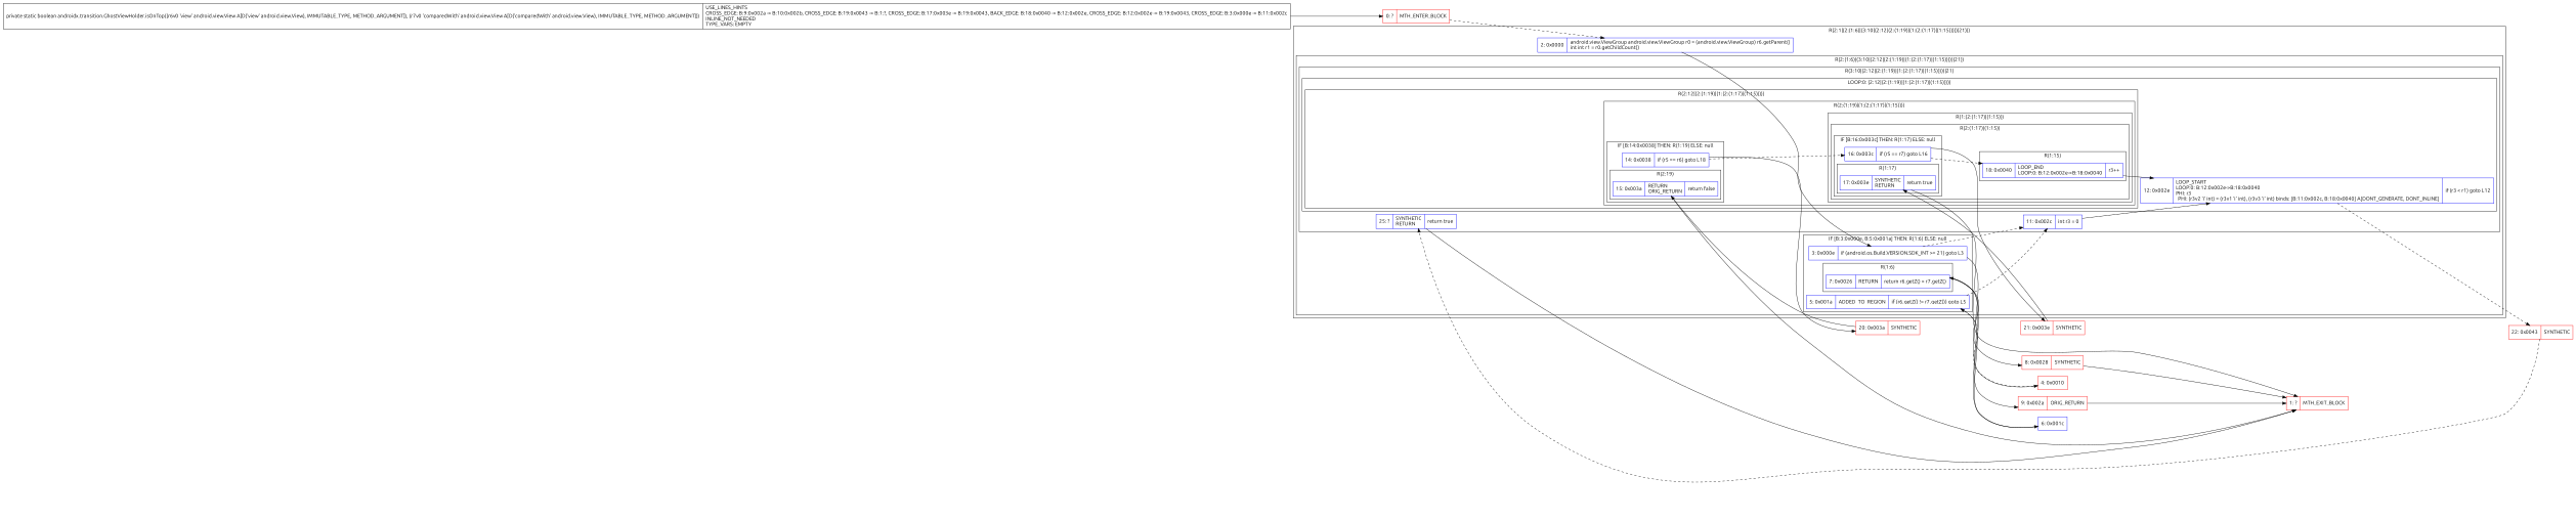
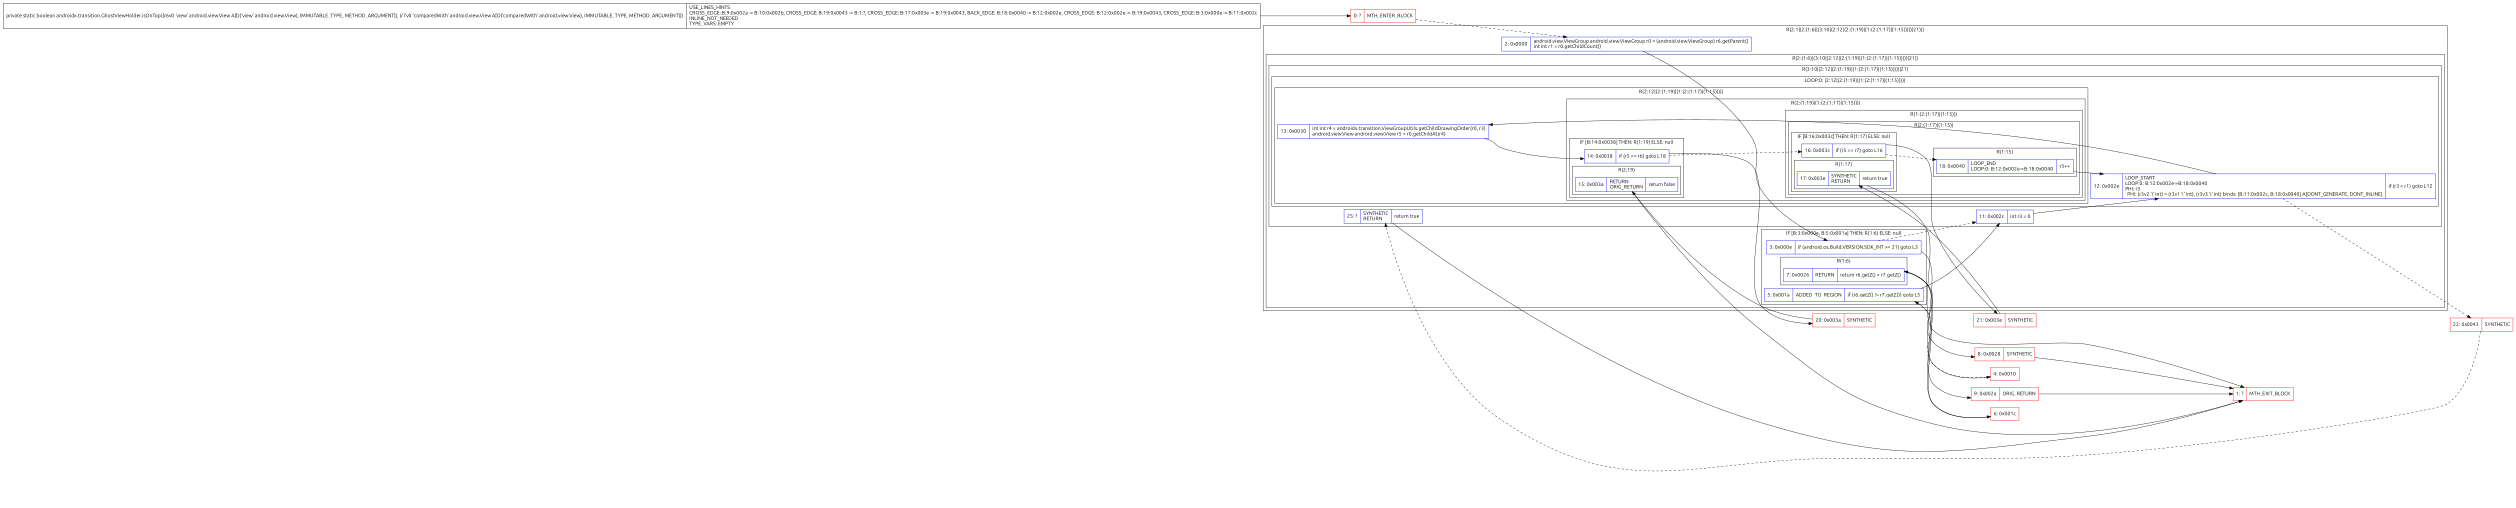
  digraph {
    fontname=Ubuntu
    rankdir=LR
    node [color=blue fontname=Ubuntu shape=record]
    edge [fontname=Ubuntu]
    n1 [label="{7\:\ 0x0026|RETURN\l|return r6.getZ() \> r7.getZ()\l}"]
    n2 [label="{3\:\ 0x000e|if (android.os.Build.VERSION.SDK_INT \>= 21) goto L3\l}"]
    n3 [label="{5\:\ 0x001a|ADDED_TO_REGION\l|if (r6.getZ() != r7.getZ()) goto L5\l}"]
    n4 [label="{15\:\ 0x003a|RETURN\lORIG_RETURN\l|return false\l}"]
    n5 [label="{14\:\ 0x0038|if (r5 == r6) goto L18\l}"]
    n6 [label="{17\:\ 0x003e|SYNTHETIC\lRETURN\l|return true\l}"]
    n7 [label="{16\:\ 0x003c|if (r5 == r7) goto L16\l}"]
    n8 [label="{18\:\ 0x0040|LOOP_END\lLOOP:0: B:12:0x002e\-\>B:18:0x0040\l|r3++\l}"]
+   n9 [label="{13\:\ 0x0030|int int r4 = androidx.transition.ViewGroupUtils.getChildDrawingOrder(r0, r3)\landroid.view.View android.view.View r5 = r0.getChildAt(r4)\l}"]
    n10 [label="{12\:\ 0x002e|LOOP_START\lLOOP:0: B:12:0x002e\-\>B:18:0x0040\lPHI: r3 \l  PHI: (r3v2 'i' int) = (r3v1 'i' int), (r3v3 'i' int) binds: [B:11:0x002c, B:18:0x0040] A[DONT_GENERATE, DONT_INLINE]\l|if (r3 \< r1) goto L12\l}"]
    n11 [label="{11\:\ 0x002c|int r3 = 0\l}"]
    n12 [label="{25\:\ ?|SYNTHETIC\lRETURN\l|return true\l}"]
    n13 [label="{2\:\ 0x0000|android.view.ViewGroup android.view.ViewGroup r0 = (android.view.ViewGroup) r6.getParent()\lint int r1 = r0.getChildCount()\l}"]
    n14 [color=red label="{8\:\ 0x0028|SYNTHETIC\l}"]
    n15 [color=red label="{9\:\ 0x002a|ORIG_RETURN\l}"]
    n16 [color=red label="{4\:\ 0x0010}"]
-   n17 [label="{6\:\ 0x001c}"]
+   n17 [color=red label="{6\:\ 0x001c}"]
    n18 [color=red label="{1\:\ ?|MTH_EXIT_BLOCK\l}"]
    n19 [color=red label="{20\:\ 0x003a|SYNTHETIC\l}"]
    n20 [color=red label="{21\:\ 0x003e|SYNTHETIC\l}"]
    n21 [color=red label="{22\:\ 0x0043|SYNTHETIC\l}"]
    n22 [color=red label="{0\:\ ?|MTH_ENTER_BLOCK\l}"]
    n23 [label="{private static boolean androidx.transition.GhostViewHolder.isOnTop((r6v0 'view' android.view.View A[D('view' android.view.View), IMMUTABLE_TYPE, METHOD_ARGUMENT]), (r7v0 'comparedWith' android.view.View A[D('comparedWith' android.view.View), IMMUTABLE_TYPE, METHOD_ARGUMENT]))  | USE_LINES_HINTS\lCROSS_EDGE: B:9:0x002a \-\> B:10:0x002b, CROSS_EDGE: B:19:0x0043 \-\> B:1:?, CROSS_EDGE: B:17:0x003e \-\> B:19:0x0043, BACK_EDGE: B:18:0x0040 \-\> B:12:0x002e, CROSS_EDGE: B:12:0x002e \-\> B:19:0x0043, CROSS_EDGE: B:3:0x000e \-\> B:11:0x002c\lINLINE_NOT_NEEDED\lTYPE_VARS: EMPTY\l}" color=""]
    subgraph cluster_1 {
      label="R(2:1|(2:(1:6)|(3:10|(2:12|(2:(1:19)|(1:(2:(1:17)|(1:15)))))|21)))"
      n13
      subgraph cluster_2 {
        label="R(2:(1:6)|(3:10|(2:12|(2:(1:19)|(1:(2:(1:17)|(1:15)))))|21))"
        subgraph cluster_3 {
          label="IF [B:3:0x000e, B:5:0x001a] THEN: R(1:6) ELSE: null"
          n2
          n3
          subgraph cluster_4 {
            label="R(1:6)"
            n1
          }
        }
        subgraph cluster_5 {
          label="R(3:10|(2:12|(2:(1:19)|(1:(2:(1:17)|(1:15)))))|21)"
          n11
          n12
          subgraph cluster_6 {
            label="LOOP:0: (2:12|(2:(1:19)|(1:(2:(1:17)|(1:15)))))"
            n10
            subgraph cluster_7 {
              label="R(2:12|(2:(1:19)|(1:(2:(1:17)|(1:15)))))"
+             n9
              subgraph cluster_8 {
                label="R(2:(1:19)|(1:(2:(1:17)|(1:15))))"
                subgraph cluster_9 {
                  label="IF [B:14:0x0038] THEN: R(1:19) ELSE: null"
                  n5
                  subgraph cluster_10 {
                    label="R(2:19)"
                    n4
                  }
                }
                subgraph cluster_11 {
                  label="R(1:(2:(1:17)|(1:15)))"
                  subgraph cluster_12 {
                    label="R(2:(1:17)|(1:15))"
                    subgraph cluster_13 {
                      label="IF [B:16:0x003c] THEN: R(1:17) ELSE: null"
                      n7
                      subgraph cluster_14 {
                        label="R(1:17)"
                        n6
                      }
                    }
                    subgraph cluster_15 {
                      label="R(1:15)"
                      n8
                    }
                  }
                }
              }
            }
          }
        }
      }
    }
    n1 -> n14
    n1 -> n15
    n2 -> n11 [style=dashed]
    n2 -> n16
-   n3 -> n11 [style=dashed]
+   n3 -> n11 [style=solid]
    n3 -> n17
    n4 -> n18
    n5 -> n7 [style=dashed]
    n5 -> n19
    n6 -> n18
    n7 -> n8 [style=dashed]
    n7 -> n20
    n8 -> n10
+   n9 -> n5
+   n10 -> n9
    n10 -> n21 [style=dashed]
    n11 -> n10
    n12 -> n18
    n13 -> n2
    n14 -> n18
    n15 -> n18
    n16 -> n3 [style=dashed]
    n17 -> n1
    n19 -> n4
    n20 -> n6
    n21 -> n12 [style=dashed]
    n22 -> n13 [style=dashed]
    n23 -> n22
  }
